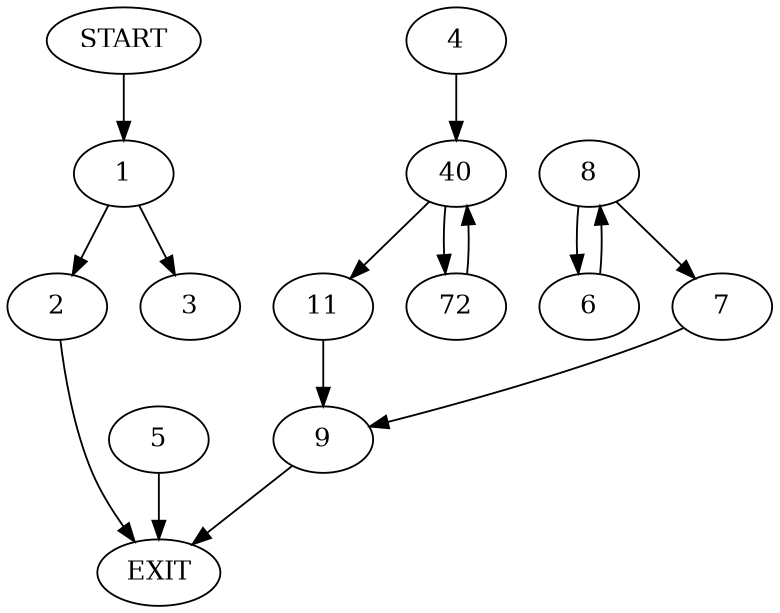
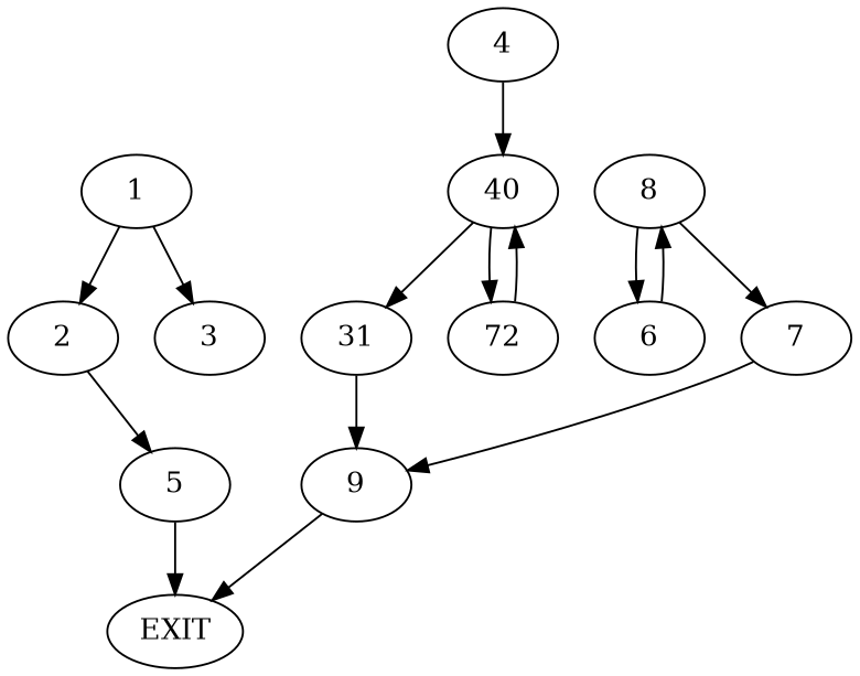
  digraph {
-   n1 [label=START]
    1
    2
    3
    n5 [label=EXIT]
    5
    n7 [label=40]
    4
    6
    8
-   11
+   11 [label=31]
    n12 [label=72]
    7
    9
-   n1 -> 1
    1 -> 2
    1 -> 3
-   2 -> n5
+   2 -> 5
    5 -> n5
    n7 -> 11
    n7 -> n12
    4 -> n7
    6 -> 8
    8 -> 6
    8 -> 7
    11 -> 9
    n12 -> n7
    7 -> 9
    9 -> n5
  }
